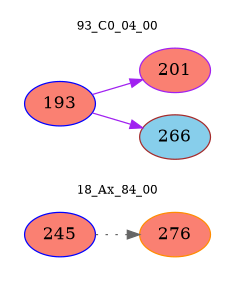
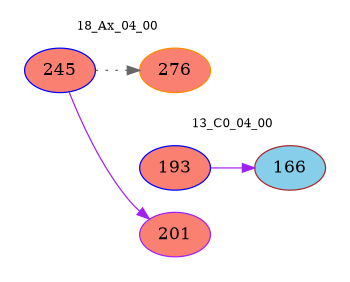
  digraph {
    rankdir=LR
    node [color=blue fillcolor=salmon style=filled]
    edge [color=purple style=solid]
    n1 [label=245]
    n2 [color=darkorange label=276]
    n3 [label=193]
-   n4 [color=brown fillcolor=skyblue label=266]
+   n4 [color=brown fillcolor=skyblue label=166]
    n5 [color=purple label=201]
    subgraph cluster_1 {
      color=white
      fontsize=10
-     label="18_Ax_84_00"
+     label="18_Ax_04_00"
      n1
      n2
    }
    subgraph cluster_2 {
      color=white
      fontsize=10
-     label="93_C0_04_00"
+     label="13_C0_04_00"
      n3
      n4
      n5
    }
    n1 -> n2 [color=gray40 style=dotted]
    n3 -> n4
-   n3 -> n5
+   n1 -> n5
  }
